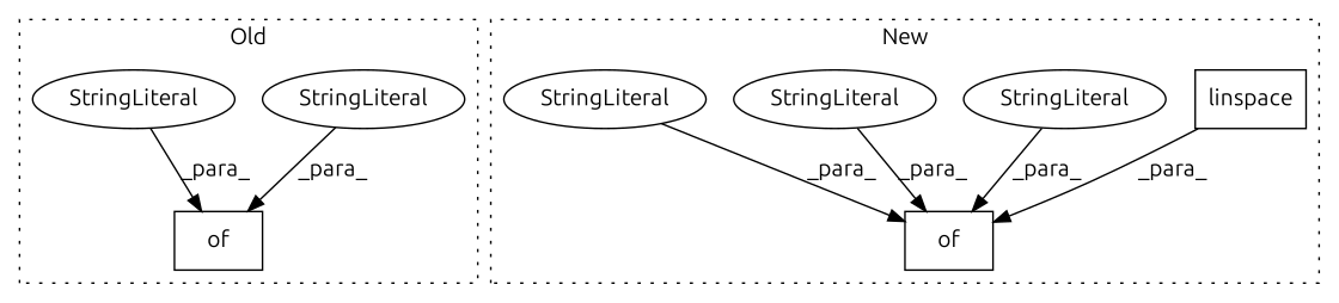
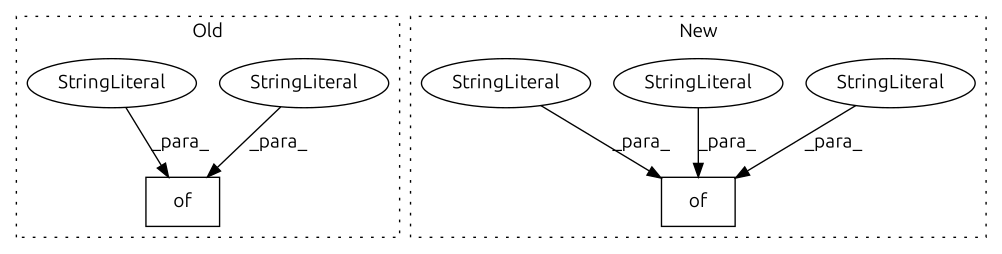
  digraph {
    fontname=Ubuntu
    node [a=45 l=3 shape=ellipse fontname=Ubuntu]
    edge [fontname=Ubuntu]
    n1 [a=32 l="3,1" label=of s="696,738" shape=box]
    n2 [label=StringLiteral s=727]
    n3 [l=4 label=StringLiteral s=699]
-   n4 [a=32 l="9,1" label=linspace s="765,796" shape=box]
    n5 [a=32 l="3,1" label=of s="1060,1156" shape=box]
    n6 [l=4 label=StringLiteral s=1063]
    n7 [label=StringLiteral s=1122]
    n8 [label=StringLiteral s=1087]
    subgraph cluster_1 {
      label=Old
      style=dotted
      n1
      n2
      n3
    }
    subgraph cluster_2 {
      label=New
      style=dotted
-     n4
      n5
      n6
      n7
      n8
    }
    n2 -> n1 [label=_para_]
    n3 -> n1 [label=_para_]
-   n4 -> n5 [label=_para_]
    n6 -> n5 [label=_para_]
    n7 -> n5 [label=_para_]
    n8 -> n5 [label=_para_]
  }
